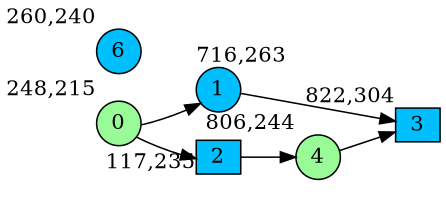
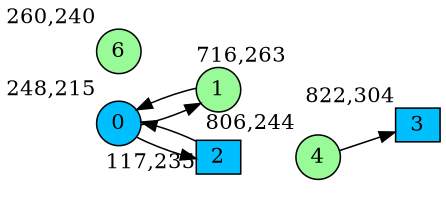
  digraph {
    bgcolor=white
    rankdir=LR
    node [fillcolor=palegreen fixedsize=true shape=circle style=filled]
-   0 [height=0.3 width=0.4 xlabel="248,215"]
-   1 [fillcolor=deepskyblue height=0.3 width=0.4 xlabel="716,263"]
+   0 [fillcolor=deepskyblue height=0.3 width=0.4 xlabel="248,215"]
+   1 [height=0.3 width=0.4 xlabel="716,263"]
    2 [fillcolor=deepskyblue height=0.3 shape=box width=0.4 xlabel="117,235"]
    3 [fillcolor=deepskyblue height=0.3 shape=box width=0.4 xlabel="822,304"]
    4 [height=0.3 width=0.4 xlabel="806,244"]
-   6 [fillcolor=deepskyblue height=0.3 width=0.4 xlabel="260,240"]
+   6 [height=0.3 width=0.4 xlabel="260,240"]
    0 -> 1
    0 -> 2
-   1 -> 3
-   2 -> 4
+   1 -> 0
+   2 -> 0
    4 -> 3
  }
